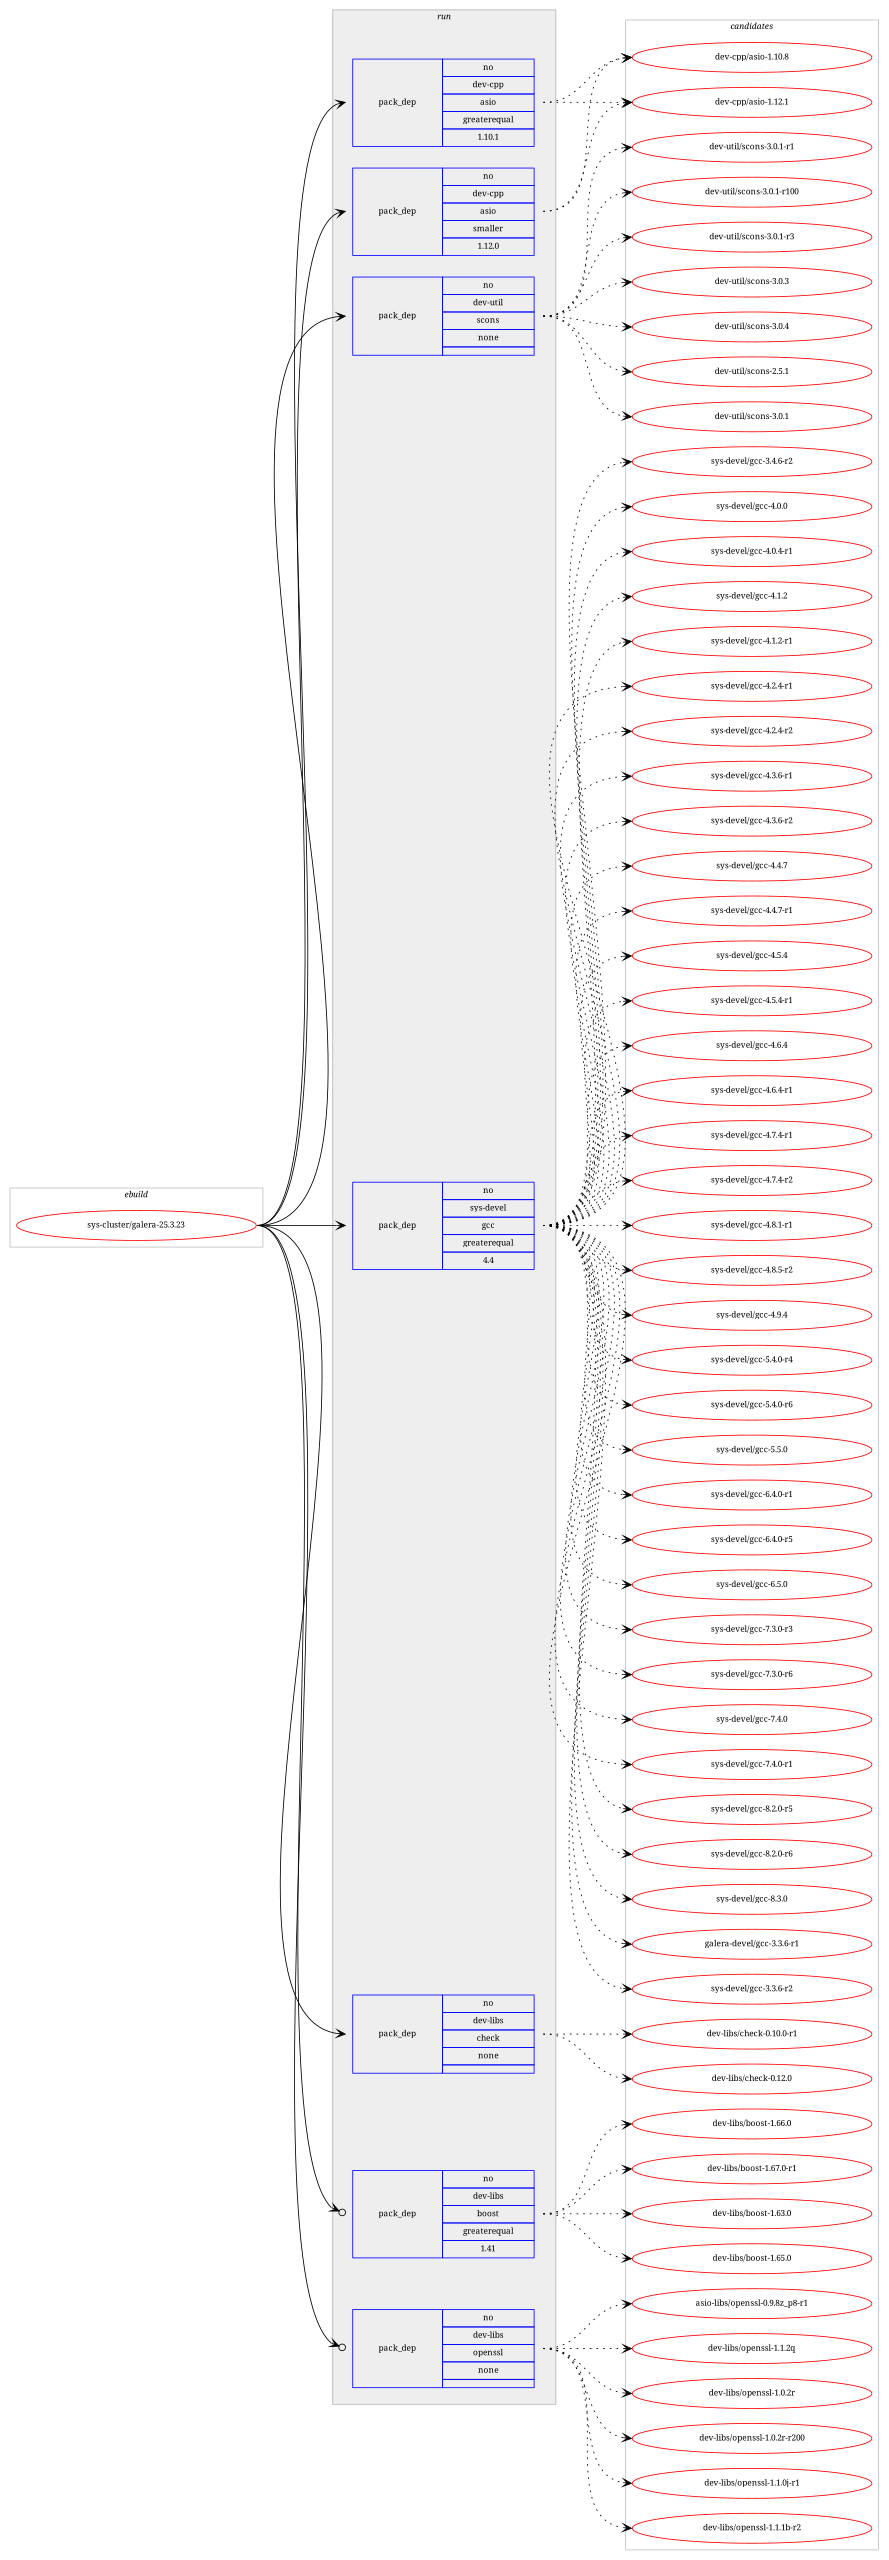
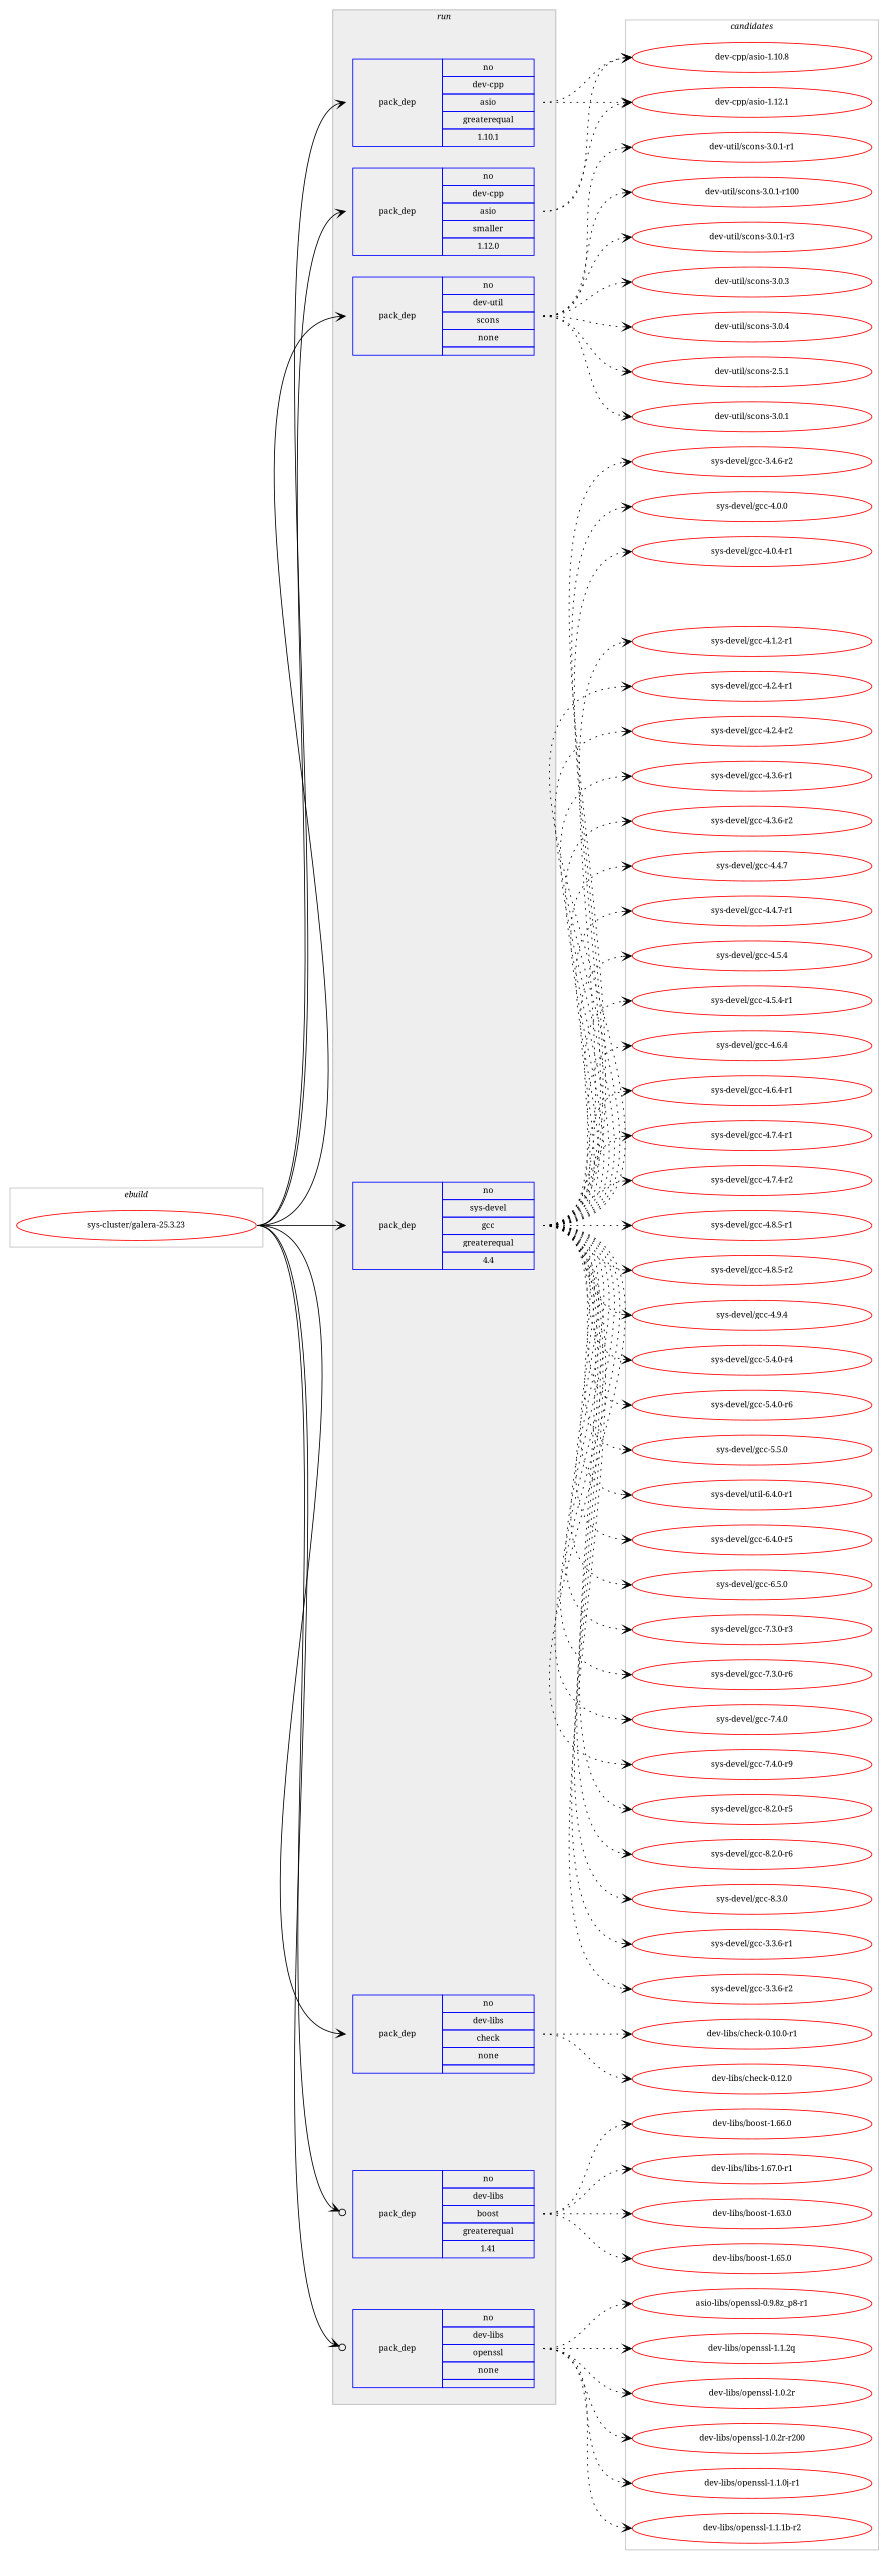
  digraph {
    compound=true
    concentrate=true
    fontname="Noto Serif"
    fontsize=10
    newrank=true
    rankdir=LR
    ranksep=1.5
    node [color=red fontname="Noto Serif" fontsize=10]
    edge [arrowhead=vee fontname="Noto Serif" headport=w style=dotted tailport=e weight=100]
    n1 [label="sys-cluster/galera-25.3.23" width=4]
    n2 [color=blue label=<<TABLE BORDER="0" CELLBORDER="1" CELLSPACING="0" CELLPADDING="4" WIDTH="220"><TR><TD ROWSPAN="6" CELLPADDING="30">pack_dep</TD></TR><TR><TD WIDTH="110">no</TD></TR><TR><TD>dev-libs</TD></TR><TR><TD>check</TD></TR><TR><TD>none</TD></TR><TR><TD></TD></TR></TABLE>> shape=none]
    n3 [color=blue label=<<TABLE BORDER="0" CELLBORDER="1" CELLSPACING="0" CELLPADDING="4" WIDTH="220"><TR><TD ROWSPAN="6" CELLPADDING="30">pack_dep</TD></TR><TR><TD WIDTH="110">no</TD></TR><TR><TD>dev-cpp</TD></TR><TR><TD>asio</TD></TR><TR><TD>greaterequal</TD></TR><TR><TD>1.10.1</TD></TR></TABLE>> shape=none]
    n4 [color=blue label=<<TABLE BORDER="0" CELLBORDER="1" CELLSPACING="0" CELLPADDING="4" WIDTH="220"><TR><TD ROWSPAN="6" CELLPADDING="30">pack_dep</TD></TR><TR><TD WIDTH="110">no</TD></TR><TR><TD>dev-cpp</TD></TR><TR><TD>asio</TD></TR><TR><TD>smaller</TD></TR><TR><TD>1.12.0</TD></TR></TABLE>> shape=none]
    n5 [color=blue label=<<TABLE BORDER="0" CELLBORDER="1" CELLSPACING="0" CELLPADDING="4" WIDTH="220"><TR><TD ROWSPAN="6" CELLPADDING="30">pack_dep</TD></TR><TR><TD WIDTH="110">no</TD></TR><TR><TD>dev-util</TD></TR><TR><TD>scons</TD></TR><TR><TD>none</TD></TR><TR><TD></TD></TR></TABLE>> shape=none]
    n6 [color=blue label=<<TABLE BORDER="0" CELLBORDER="1" CELLSPACING="0" CELLPADDING="4" WIDTH="220"><TR><TD ROWSPAN="6" CELLPADDING="30">pack_dep</TD></TR><TR><TD WIDTH="110">no</TD></TR><TR><TD>sys-devel</TD></TR><TR><TD>gcc</TD></TR><TR><TD>greaterequal</TD></TR><TR><TD>4.4</TD></TR></TABLE>> shape=none]
    n7 [color=blue label=<<TABLE BORDER="0" CELLBORDER="1" CELLSPACING="0" CELLPADDING="4" WIDTH="220"><TR><TD ROWSPAN="6" CELLPADDING="30">pack_dep</TD></TR><TR><TD WIDTH="110">no</TD></TR><TR><TD>dev-libs</TD></TR><TR><TD>boost</TD></TR><TR><TD>greaterequal</TD></TR><TR><TD>1.41</TD></TR></TABLE>> shape=none]
    n8 [color=blue label=<<TABLE BORDER="0" CELLBORDER="1" CELLSPACING="0" CELLPADDING="4" WIDTH="220"><TR><TD ROWSPAN="6" CELLPADDING="30">pack_dep</TD></TR><TR><TD WIDTH="110">no</TD></TR><TR><TD>dev-libs</TD></TR><TR><TD>openssl</TD></TR><TR><TD>none</TD></TR><TR><TD></TD></TR></TABLE>> shape=none]
    n9 [label="dev-cpp/asio-1.10.8" width=4]
    n10 [label="dev-cpp/asio-1.12.1" width=4]
    n11 [label="dev-libs/check-0.10.0-r1" width=4]
    n12 [label="dev-libs/check-0.12.0" width=4]
    n13 [label="dev-util/scons-2.5.1" width=4]
    n14 [label="dev-util/scons-3.0.1" width=4]
    n15 [label="dev-util/scons-3.0.1-r1" width=4]
    n16 [label="dev-util/scons-3.0.1-r100" width=4]
    n17 [label="dev-util/scons-3.0.1-r3" width=4]
    n18 [label="dev-util/scons-3.0.3" width=4]
    n19 [label="dev-util/scons-3.0.4" width=4]
-   n20 [label="galera-devel/gcc-3.3.6-r1" width=4]
+   n20 [label="sys-devel/gcc-3.3.6-r1" width=4]
    n21 [label="sys-devel/gcc-3.3.6-r2" width=4]
    n22 [label="sys-devel/gcc-3.4.6-r2" width=4]
    n23 [label="sys-devel/gcc-4.0.0" width=4]
    n24 [label="sys-devel/gcc-4.0.4-r1" width=4]
-   n25 [label="sys-devel/gcc-4.1.2" width=4]
    n26 [label="sys-devel/gcc-4.1.2-r1" width=4]
    n27 [label="sys-devel/gcc-4.2.4-r1" width=4]
    n28 [label="sys-devel/gcc-4.2.4-r2" width=4]
    n29 [label="sys-devel/gcc-4.3.6-r1" width=4]
    n30 [label="sys-devel/gcc-4.3.6-r2" width=4]
    n31 [label="sys-devel/gcc-4.4.7" width=4]
    n32 [label="sys-devel/gcc-4.4.7-r1" width=4]
    n33 [label="sys-devel/gcc-4.5.4" width=4]
    n34 [label="sys-devel/gcc-4.5.4-r1" width=4]
    n35 [label="sys-devel/gcc-4.6.4" width=4]
    n36 [label="sys-devel/gcc-4.6.4-r1" width=4]
    n37 [label="sys-devel/gcc-4.7.4-r1" width=4]
    n38 [label="sys-devel/gcc-4.7.4-r2" width=4]
-   n39 [label="sys-devel/gcc-4.8.1-r1" width=4]
+   n39 [label="sys-devel/gcc-4.8.5-r1" width=4]
    n40 [label="sys-devel/gcc-4.8.5-r2" width=4]
    n41 [label="sys-devel/gcc-4.9.4" width=4]
    n42 [label="sys-devel/gcc-5.4.0-r4" width=4]
    n43 [label="sys-devel/gcc-5.4.0-r6" width=4]
    n44 [label="sys-devel/gcc-5.5.0" width=4]
-   n45 [label="sys-devel/gcc-6.4.0-r1" width=4]
+   n45 [label="sys-devel/util-6.4.0-r1" width=4]
    n46 [label="sys-devel/gcc-6.4.0-r5" width=4]
    n47 [label="sys-devel/gcc-6.5.0" width=4]
    n48 [label="sys-devel/gcc-7.3.0-r3" width=4]
    n49 [label="sys-devel/gcc-7.3.0-r6" width=4]
    n50 [label="sys-devel/gcc-7.4.0" width=4]
-   n51 [label="sys-devel/gcc-7.4.0-r1" width=4]
+   n51 [label="sys-devel/gcc-7.4.0-r9" width=4]
    n52 [label="sys-devel/gcc-8.2.0-r5" width=4]
    n53 [label="sys-devel/gcc-8.2.0-r6" width=4]
    n54 [label="sys-devel/gcc-8.3.0" width=4]
    n55 [label="dev-libs/boost-1.63.0" width=4]
    n56 [label="dev-libs/boost-1.65.0" width=4]
    n57 [label="dev-libs/boost-1.66.0" width=4]
-   n58 [label="dev-libs/boost-1.67.0-r1" width=4]
+   n58 [label="dev-libs/libs-1.67.0-r1" width=4]
    n59 [label="asio-libs/openssl-0.9.8z_p8-r1" width=4]
    n60 [label="dev-libs/openssl-1.1.2q" width=4]
    n61 [label="dev-libs/openssl-1.0.2r" width=4]
    n62 [label="dev-libs/openssl-1.0.2r-r200" width=4]
    n63 [label="dev-libs/openssl-1.1.0j-r1" width=4]
    n64 [label="dev-libs/openssl-1.1.1b-r2" width=4]
    subgraph cluster_1 {
      color=gray
      label=<<i>ebuild</i>>
      rank=same
      n1
    }
    subgraph cluster_2 {
      color=gray
      label=<<i>dependencies</i>>
      subgraph cluster_3 {
        color=gray
        fillcolor="#eeeeee"
        label=<<i>compile</i>>
        style=filled
        subgraph sub_4 {
          color=gray
          fillcolor="#eeeeee"
          label=<<i>compile</i>>
          style=filled
          n2
        }
        subgraph sub_5 {
          color=gray
          fillcolor="#eeeeee"
          label=<<i>compile</i>>
          style=filled
          n3
        }
        subgraph sub_6 {
          color=gray
          fillcolor="#eeeeee"
          label=<<i>compile</i>>
          style=filled
          n4
        }
        subgraph sub_7 {
          color=gray
          fillcolor="#eeeeee"
          label=<<i>compile</i>>
          style=filled
          n5
        }
        subgraph sub_8 {
          color=gray
          fillcolor="#eeeeee"
          label=<<i>compile</i>>
          style=filled
          n6
        }
      }
      subgraph cluster_9 {
        color=gray
        fillcolor="#eeeeee"
        label=<<i>compile and run</i>>
        style=filled
        subgraph sub_10 {
          color=gray
          fillcolor="#eeeeee"
          label=<<i>compile and run</i>>
          style=filled
          n7
        }
        subgraph sub_11 {
          color=gray
          fillcolor="#eeeeee"
          label=<<i>compile and run</i>>
          style=filled
          n8
        }
      }
      subgraph cluster_12 {
        color=gray
        fillcolor="#eeeeee"
        label=<<i>run</i>>
        style=filled
      }
    }
    subgraph cluster_13 {
      color=gray
      label=<<i>candidates</i>>
      rank=same
      subgraph sub_14 {
        color=black
        label=<<i>candidates</i>>
        nodesep=1
        rank=same
        n9
        n10
      }
      subgraph sub_15 {
        color=black
        label=<<i>candidates</i>>
        nodesep=1
        rank=same
        n9
        n10
      }
      subgraph sub_16 {
        color=black
        label=<<i>candidates</i>>
        nodesep=1
        rank=same
        n11
        n12
      }
      subgraph sub_17 {
        color=black
        label=<<i>candidates</i>>
        nodesep=1
        rank=same
        n13
        n14
        n15
        n16
        n17
        n18
        n19
      }
      subgraph sub_18 {
        color=black
        label=<<i>candidates</i>>
        nodesep=1
        rank=same
        n20
        n21
        n22
        n23
        n24
-       n25
        n26
        n27
        n28
        n29
        n30
        n31
        n32
        n33
        n34
        n35
        n36
        n37
        n38
        n39
        n40
        n41
        n42
        n43
        n44
        n45
        n46
        n47
        n48
        n49
        n50
        n51
        n52
        n53
        n54
      }
      subgraph sub_19 {
        color=black
        label=<<i>candidates</i>>
        nodesep=1
        rank=same
        n55
        n56
        n57
        n58
      }
      subgraph sub_20 {
        color=black
        label=<<i>candidates</i>>
        nodesep=1
        rank=same
        n59
        n60
        n61
        n62
        n63
        n64
      }
    }
    n1 -> n2 [style=solid weight=20]
    n1 -> n3 [style=solid weight=20]
    n1 -> n4 [style=solid weight=20]
    n1 -> n5 [style=solid weight=20]
    n1 -> n6 [style=solid weight=20]
    n1 -> n7 [arrowhead=odotvee style=solid weight=20]
    n1 -> n8 [arrowhead=odotvee style=solid weight=20]
    n2 -> n11
    n2 -> n12
    n3 -> n9
    n3 -> n10
    n4 -> n9
    n4 -> n10
    n5 -> n13
    n5 -> n14
    n5 -> n15
    n5 -> n16
    n5 -> n17
    n5 -> n18
    n5 -> n19
    n6 -> n20
    n6 -> n21
    n6 -> n22
    n6 -> n23
    n6 -> n24
-   n6 -> n25
    n6 -> n26
    n6 -> n27
    n6 -> n28
    n6 -> n29
    n6 -> n30
    n6 -> n31
    n6 -> n32
    n6 -> n33
    n6 -> n34
    n6 -> n35
    n6 -> n36
    n6 -> n37
    n6 -> n38
    n6 -> n39
    n6 -> n40
    n6 -> n41
    n6 -> n42
    n6 -> n43
    n6 -> n44
    n6 -> n45
    n6 -> n46
    n6 -> n47
    n6 -> n48
    n6 -> n49
    n6 -> n50
    n6 -> n51
    n6 -> n52
    n6 -> n53
    n6 -> n54
    n7 -> n55
    n7 -> n56
    n7 -> n57
    n7 -> n58
    n8 -> n59
    n8 -> n60
    n8 -> n61
    n8 -> n62
    n8 -> n63
    n8 -> n64
  }
